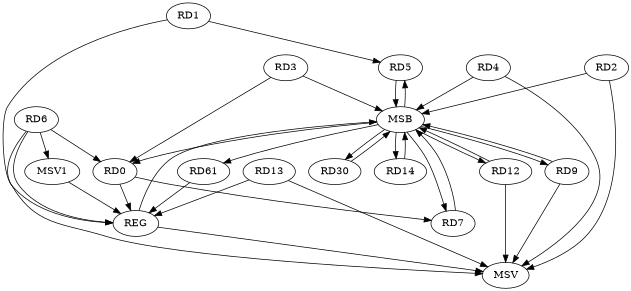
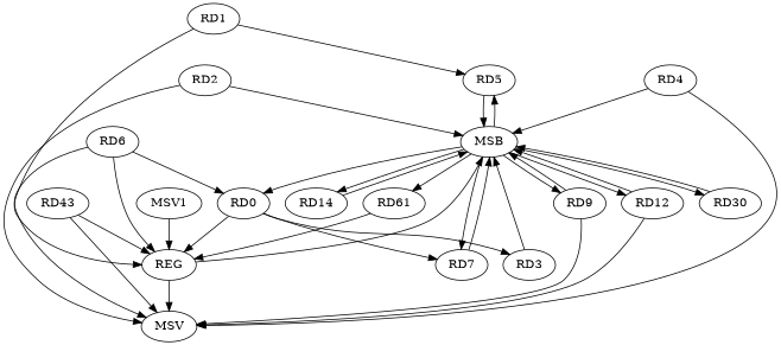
  strict digraph {
    n1 [label=RD1]
    n2 [label=RD5]
    n3 [label=REG]
    n4 [label=MSB]
    n5 [label=MSV]
    n6 [label=RD2]
    n7 [label=RD0]
    n8 [label=RD7]
    n9 [label=RD9]
    n10 [label=RD30]
    n11 [label=RD61]
    n12 [label=RD12]
    n13 [label=RD14]
    n14 [label=RD3]
    n15 [label=RD4]
    n16 [label=RD6]
    n17 [label=MSV1]
-   n18 [label=RD13]
+   n18 [label=RD43]
    n1 -> n2
    n1 -> n3
    n2 -> n4
    n3 -> n4
    n3 -> n5
    n4 -> n2
    n4 -> n7
    n4 -> n8
    n4 -> n9
    n4 -> n10
    n4 -> n11
    n4 -> n12
    n4 -> n13
    n6 -> n4
    n6 -> n5
    n7 -> n3
    n7 -> n8
-   n14 -> n7
+   n7 -> n14
    n8 -> n4
    n9 -> n4
    n9 -> n5
    n10 -> n4
    n11 -> n3
    n12 -> n4
    n12 -> n5
    n13 -> n4
    n14 -> n4
    n15 -> n4
    n15 -> n5
    n16 -> n3
    n16 -> n5
    n16 -> n7
-   n16 -> n17
    n17 -> n3
    n18 -> n3
    n18 -> n5
  }
